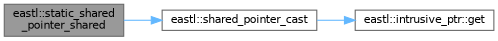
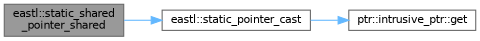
  digraph {
    rankdir=LR
    node [color=grey40 fillcolor=white fontname=Helvetica fontsize=10 shape=box style=filled]
    edge [color=steelblue1 fontname=Helvetica fontsize=10 labelfontname=Helvetica labelfontsize=10 style=solid]
    n1 [color=gray40 fillcolor=grey60 fontcolor=black height=0.2 label="eastl::static_shared\l_pointer_shared" width=0.4]
-   n2 [height=0.2 label="eastl::shared_pointer_cast" width=0.4]
-   n3 [height=0.2 label="eastl::intrusive_ptr::get" width=0.4]
+   n2 [height=0.2 label="eastl::static_pointer_cast" width=0.4]
+   n3 [height=0.2 label="ptr::intrusive_ptr::get" width=0.4]
    n1 -> n2
    n2 -> n3
  }
